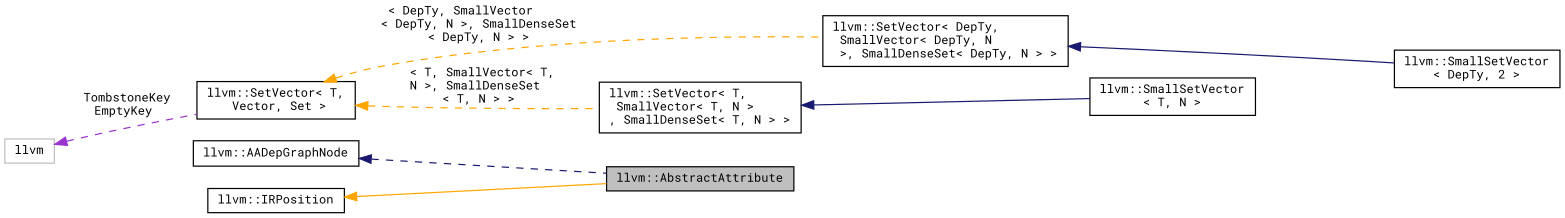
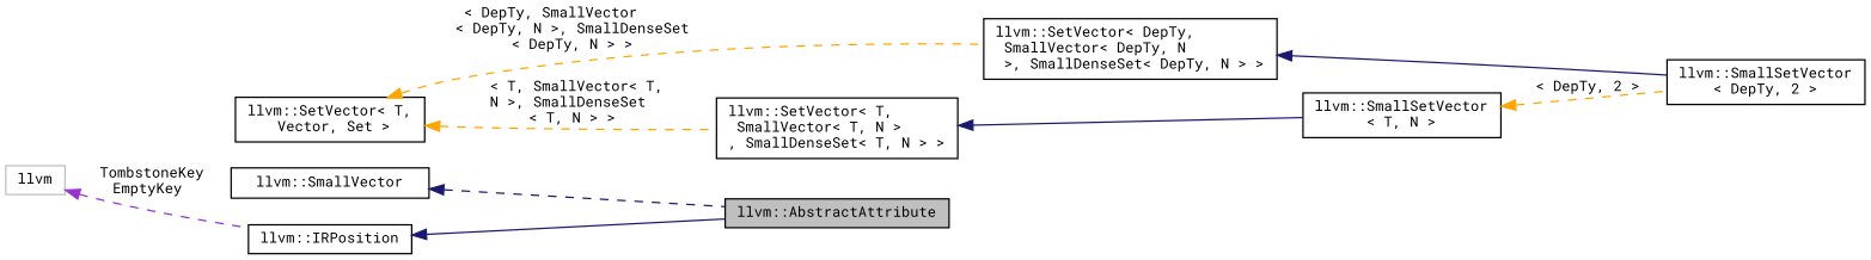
  digraph {
    fontname="Roboto Mono"
    rankdir=LR
    node [color=black fontname="Roboto Mono" fontsize=10 shape=record]
    edge [color=midnightblue dir=back fontname="Roboto Mono" fontsize=10 labelfontname=Helvetica labelfontsize=10 style=dashed]
    n1 [fillcolor=grey75 fontcolor=black height=0.2 label="llvm::AbstractAttribute" style=filled width=0.4]
    n2 [height=0.2 label="llvm::IRPosition" width=0.4]
    n3 [color=grey75 height=0.2 label=llvm width=0.4]
-   n4 [height=0.2 label="llvm::AADepGraphNode" width=0.4]
+   n4 [height=0.2 label="llvm::SmallVector" width=0.4]
    n5 [height=0.2 label="llvm::SmallSetVector\l\< DepTy, 2 \>" width=0.4]
    n6 [height=0.2 label="llvm::SetVector\< DepTy,\l SmallVector\< DepTy, N\l \>, SmallDenseSet\< DepTy, N \> \>" width=0.4]
    n7 [height=0.2 label="llvm::SetVector\< T,\l Vector, Set \>" width=0.4]
    n8 [height=0.2 label="llvm::SetVector\< T,\l SmallVector\< T, N \>\l, SmallDenseSet\< T, N \> \>" width=0.4]
    n9 [height=0.2 label="llvm::SmallSetVector\l\< T, N \>" width=0.4]
-   n2 -> n1 [color=orange style=solid]
-   n3 -> n7 [color=darkorchid3 label=" TombstoneKey\nEmptyKey"]
+   n2 -> n1 [style=solid]
+   n3 -> n2 [color=darkorchid3 label=" TombstoneKey\nEmptyKey"]
    n4 -> n1
    n6 -> n5 [style=solid]
    n7 -> n6 [color=orange label=" \< DepTy, SmallVector\l\< DepTy, N \>, SmallDenseSet\l\< DepTy, N \> \>"]
    n7 -> n8 [color=orange label=" \< T, SmallVector\< T,\l N \>, SmallDenseSet\l\< T, N \> \>"]
    n8 -> n9 [style=solid]
+   n9 -> n5 [color=orange label=" \< DepTy, 2 \>"]
  }
